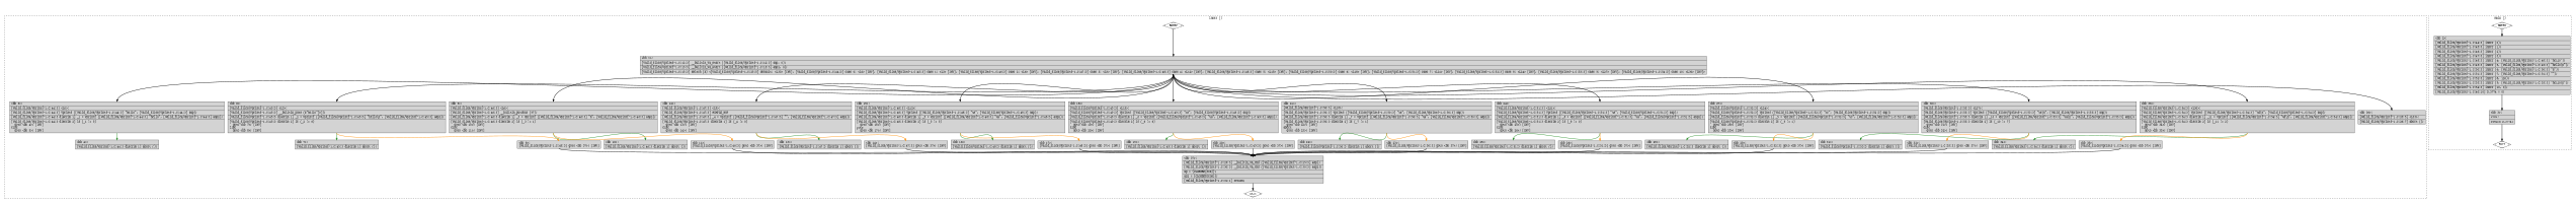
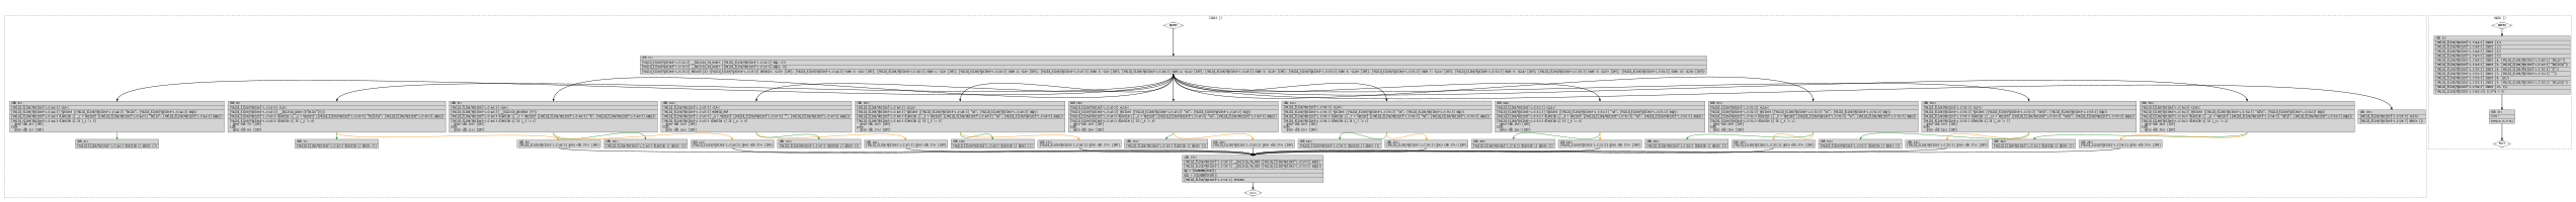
  digraph {
    fontname="Courier Prime"
    node [fillcolor=lightgrey fontname="Courier Prime" shape=record style=filled]
    edge [constraint=true fontname="Courier Prime" headport=n style="solid,bold" tailport=s color=black weight=10]
    n1 [fillcolor=white label=ENTRY shape=Mdiamond]
    n2 [fillcolor=white label=EXIT shape=Mdiamond]
    n3 [label="{\<bb\ 2\>:\l|[valid_files/vprintf-1.c:12:3]\ __builtin_va_start\ ([valid_files/vprintf-1.c:12:3]\ &ap,\ 0);\l|[valid_files/vprintf-1.c:13:3]\ __builtin_va_start\ ([valid_files/vprintf-1.c:13:3]\ &ap2,\ 0);\l|[valid_files/vprintf-1.c:15:3]\ switch\ (x)\ \<[valid_files/vprintf-1.c:25:5]\ default:\ \<L33\>\ [INV],\ [valid_files/vprintf-1.c:44:3]\ case\ 0:\ \<L0\>\ [INV],\ [valid_files/vprintf-1.c:45:3]\ case\ 1:\ \<L3\>\ [INV],\ [valid_files/vprintf-1.c:46:3]\ case\ 2:\ \<L6\>\ [INV],\ [valid_files/vprintf-1.c:47:3]\ case\ 3:\ \<L9\>\ [INV],\ [valid_files/vprintf-1.c:48:3]\ case\ 4:\ \<L12\>\ [INV],\ [valid_files/vprintf-1.c:49:3]\ case\ 5:\ \<L15\>\ [INV],\ [valid_files/vprintf-1.c:50:3]\ case\ 6:\ \<L18\>\ [INV],\ [valid_files/vprintf-1.c:51:3]\ case\ 7:\ \<L21\>\ [INV],\ [valid_files/vprintf-1.c:52:3]\ case\ 8:\ \<L24\>\ [INV],\ [valid_files/vprintf-1.c:53:3]\ case\ 9:\ \<L27\>\ [INV],\ [valid_files/vprintf-1.c:54:3]\ case\ 10:\ \<L30\>\ [INV]\>\l}"]
    n4 [label="{\<bb\ 3\>:\l|[valid_files/vprintf-1.c:44:3]\ \<L0\>:\l|[valid_files/vprintf-1.c:44:3]\ vprintf\ ([valid_files/vprintf-1.c:44:3]\ \"hello\",\ [valid_files/vprintf-1.c:44:3]\ &ap);\l|[valid_files/vprintf-1.c:44:3\ discrim\ 1]\ _1\ =\ vprintf\ ([valid_files/vprintf-1.c:44:3]\ \"hello\",\ [valid_files/vprintf-1.c:44:3]\ &ap2);\l|[valid_files/vprintf-1.c:44:3\ discrim\ 2]\ if\ (_1\ !=\ 5)\l\ \ goto\ \<bb\ 4\>;\ [INV]\lelse\l\ \ goto\ \<bb\ 5\>;\ [INV]\l}"]
    n5 [label="{\<bb\ 6\>:\l|[valid_files/vprintf-1.c:45:3]\ \<L3\>:\l|[valid_files/vprintf-1.c:45:3]\ __builtin_puts\ (&\"hello\"[0]);\l|[valid_files/vprintf-1.c:45:3\ discrim\ 1]\ _2\ =\ vprintf\ ([valid_files/vprintf-1.c:45:3]\ \"hello\\n\",\ [valid_files/vprintf-1.c:45:3]\ &ap2);\l|[valid_files/vprintf-1.c:45:3\ discrim\ 2]\ if\ (_2\ !=\ 6)\l\ \ goto\ \<bb\ 7\>;\ [INV]\lelse\l\ \ goto\ \<bb\ 8\>;\ [INV]\l}"]
    n6 [label="{\<bb\ 9\>:\l|[valid_files/vprintf-1.c:46:3]\ \<L6\>:\l|[valid_files/vprintf-1.c:46:3]\ __builtin_putchar\ (97);\l|[valid_files/vprintf-1.c:46:3\ discrim\ 1]\ _3\ =\ vprintf\ ([valid_files/vprintf-1.c:46:3]\ \"a\",\ [valid_files/vprintf-1.c:46:3]\ &ap2);\l|[valid_files/vprintf-1.c:46:3\ discrim\ 2]\ if\ (_3\ !=\ 1)\l\ \ goto\ \<bb\ 10\>;\ [INV]\lelse\l\ \ goto\ \<bb\ 11\>;\ [INV]\l}"]
    n7 [label="{\<bb\ 12\>:\l|[valid_files/vprintf-1.c:47:3]\ \<L9\>:\l|[valid_files/vprintf-1.c:47:3]\ GIMPLE_NOP\l|[valid_files/vprintf-1.c:47:3]\ _4\ =\ vprintf\ ([valid_files/vprintf-1.c:47:3]\ \"\",\ [valid_files/vprintf-1.c:47:3]\ &ap2);\l|[valid_files/vprintf-1.c:47:3\ discrim\ 1]\ if\ (_4\ !=\ 0)\l\ \ goto\ \<bb\ 13\>;\ [INV]\lelse\l\ \ goto\ \<bb\ 14\>;\ [INV]\l}"]
    n8 [label="{\<bb\ 15\>:\l|[valid_files/vprintf-1.c:48:3]\ \<L12\>:\l|[valid_files/vprintf-1.c:48:3]\ vprintf\ ([valid_files/vprintf-1.c:48:3]\ \"%s\",\ [valid_files/vprintf-1.c:48:3]\ &ap);\l|[valid_files/vprintf-1.c:48:3\ discrim\ 1]\ _5\ =\ vprintf\ ([valid_files/vprintf-1.c:48:3]\ \"%s\",\ [valid_files/vprintf-1.c:48:3]\ &ap2);\l|[valid_files/vprintf-1.c:48:3\ discrim\ 2]\ if\ (_5\ !=\ 5)\l\ \ goto\ \<bb\ 16\>;\ [INV]\lputs\l\ \ goto\ \<bb\ 17\>;\ [INV]\l}"]
    n9 [label="{\<bb\ 18\>:\l|[valid_files/vprintf-1.c:49:3]\ \<L15\>:\l|[valid_files/vprintf-1.c:49:3]\ vprintf\ ([valid_files/vprintf-1.c:49:3]\ \"%s\",\ [valid_files/vprintf-1.c:49:3]\ &ap);\l|[valid_files/vprintf-1.c:49:3\ discrim\ 1]\ _6\ =\ vprintf\ ([valid_files/vprintf-1.c:49:3]\ \"%s\",\ [valid_files/vprintf-1.c:49:3]\ &ap2);\l|[valid_files/vprintf-1.c:49:3\ discrim\ 2]\ if\ (_6\ !=\ 6)\l\ \ goto\ \<bb\ 19\>;\ [INV]\lelse\l\ \ goto\ \<bb\ 20\>;\ [INV]\l}"]
-   n10 [label="{\<bb\ 21\>:\l|[valid_files/vprintf-1.c:50:3]\ \<L18\>:\l|[valid_files/vprintf-1.c:50:3]\ vprintf\ ([valid_files/vprintf-1.c:50:3]\ \"%s\",\ [valid_files/vprintf-1.c:50:3]\ &ap);\l|[valid_files/vprintf-1.c:50:3\ discrim\ 1]\ _7\ =\ vprintf\ ([valid_files/vprintf-1.c:50:3]\ \"%s\",\ [valid_files/vprintf-1.c:50:3]\ &ap2);\l|[valid_files/vprintf-1.c:50:3\ discrim\ 2]\ if\ (_7\ !=\ 1)\l\ \ goto\ \<bb\ 22\>;\ [INV]\labort\l\ \ goto\ \<bb\ 23\>;\ [INV]\l}"]
+   n10 [label="{\<bb\ 21\>:\l|[valid_files/vprintf-1.c:50:3]\ \<L18\>:\l|[valid_files/vprintf-1.c:50:3]\ vprintf\ ([valid_files/vprintf-1.c:50:3]\ \"%s\",\ [valid_files/vprintf-1.c:50:3]\ &ap);\l|[valid_files/vprintf-1.c:50:3\ discrim\ 1]\ _7\ =\ vprintf\ ([valid_files/vprintf-1.c:50:3]\ \"%s\",\ [valid_files/vprintf-1.c:50:3]\ &ap2);\l|[valid_files/vprintf-1.c:50:3\ discrim\ 2]\ if\ (_7\ !=\ 1)\l\ \ goto\ \<bb\ 22\>;\ [INV]\lelse\l\ \ goto\ \<bb\ 23\>;\ [INV]\l}"]
    n11 [label="{\<bb\ 24\>:\l|[valid_files/vprintf-1.c:51:3]\ \<L21\>:\l|[valid_files/vprintf-1.c:51:3]\ vprintf\ ([valid_files/vprintf-1.c:51:3]\ \"%s\",\ [valid_files/vprintf-1.c:51:3]\ &ap);\l|[valid_files/vprintf-1.c:51:3\ discrim\ 1]\ _8\ =\ vprintf\ ([valid_files/vprintf-1.c:51:3]\ \"%s\",\ [valid_files/vprintf-1.c:51:3]\ &ap2);\l|[valid_files/vprintf-1.c:51:3\ discrim\ 2]\ if\ (_8\ !=\ 0)\l\ \ goto\ \<bb\ 25\>;\ [INV]\lelse\l\ \ goto\ \<bb\ 26\>;\ [INV]\l}"]
    n12 [label="{\<bb\ 27\>:\l|[valid_files/vprintf-1.c:52:3]\ \<L24\>:\l|[valid_files/vprintf-1.c:52:3]\ vprintf\ ([valid_files/vprintf-1.c:52:3]\ \"%c\",\ [valid_files/vprintf-1.c:52:3]\ &ap);\l|[valid_files/vprintf-1.c:52:3\ discrim\ 1]\ _9\ =\ vprintf\ ([valid_files/vprintf-1.c:52:3]\ \"%c\",\ [valid_files/vprintf-1.c:52:3]\ &ap2);\l|[valid_files/vprintf-1.c:52:3\ discrim\ 2]\ if\ (_9\ !=\ 1)\l\ \ goto\ \<bb\ 28\>;\ [INV]\lelse\l\ \ goto\ \<bb\ 29\>;\ [INV]\l}"]
    n13 [label="{\<bb\ 30\>:\l|[valid_files/vprintf-1.c:53:3]\ \<L27\>:\l|[valid_files/vprintf-1.c:53:3]\ vprintf\ ([valid_files/vprintf-1.c:53:3]\ \"%s\\n\",\ [valid_files/vprintf-1.c:53:3]\ &ap);\l|[valid_files/vprintf-1.c:53:3\ discrim\ 1]\ _10\ =\ vprintf\ ([valid_files/vprintf-1.c:53:3]\ \"%s\\n\",\ [valid_files/vprintf-1.c:53:3]\ &ap2);\l|[valid_files/vprintf-1.c:53:3\ discrim\ 2]\ if\ (_10\ !=\ 7)\l\ \ goto\ \<bb\ 31\>;\ [INV]\lelse\l\ \ goto\ \<bb\ 32\>;\ [INV]\l}"]
    n14 [label="{\<bb\ 33\>:\l|[valid_files/vprintf-1.c:54:3]\ \<L30\>:\l|[valid_files/vprintf-1.c:54:3]\ vprintf\ ([valid_files/vprintf-1.c:54:3]\ \"%d\\n\",\ [valid_files/vprintf-1.c:54:3]\ &ap);\l|[valid_files/vprintf-1.c:54:3\ discrim\ 1]\ _11\ =\ vprintf\ ([valid_files/vprintf-1.c:54:3]\ \"%d\\n\",\ [valid_files/vprintf-1.c:54:3]\ &ap2);\l|[valid_files/vprintf-1.c:54:3\ discrim\ 2]\ if\ (_11\ !=\ 2)\l\ \ goto\ \<bb\ 34\>;\ [INV]\lelse\l\ \ goto\ \<bb\ 35\>;\ [INV]\l}"]
    n15 [label="{\<bb\ 36\>:\l|[valid_files/vprintf-1.c:25:5]\ \<L33\>:\l|[valid_files/vprintf-1.c:26:7]\ abort\ ();\l}"]
    n16 [label="{\<bb\ 4\>:\l|[valid_files/vprintf-1.c:44:3\ discrim\ 1]\ abort\ ();\l}"]
    n17 [label="{\<bb\ 37\>:\l|[valid_files/vprintf-1.c:29:3]\ __builtin_va_end\ ([valid_files/vprintf-1.c:29:3]\ &ap);\l|[valid_files/vprintf-1.c:30:3]\ __builtin_va_end\ ([valid_files/vprintf-1.c:30:3]\ &ap2);\l|ap\ =\ \{CLOBBER(eos)\};\l|ap2\ =\ \{CLOBBER(eos)\};\l|[valid_files/vprintf-1.c:31:1]\ return;\l}"]
    n18 [label="{\<bb\ 7\>:\l|[valid_files/vprintf-1.c:45:3\ discrim\ 1]\ abort\ ();\l}"]
    n19 [label="{\<bb\ 8\>:\l[valid_files/vprintf-1.c:45:3]\ goto\ \<bb\ 37\>;\ [INV]\l}"]
    n20 [label="{\<bb\ 10\>:\l|[valid_files/vprintf-1.c:46:3\ discrim\ 1]\ abort\ ();\l}"]
    n21 [label="{\<bb\ 11\>:\l[valid_files/vprintf-1.c:46:3]\ goto\ \<bb\ 37\>;\ [INV]\l}"]
    n22 [label="{\<bb\ 13\>:\l|[valid_files/vprintf-1.c:47:3\ discrim\ 1]\ abort\ ();\l}"]
    n23 [label="{\<bb\ 14\>:\l[valid_files/vprintf-1.c:47:3]\ goto\ \<bb\ 37\>;\ [INV]\l}"]
    n24 [label="{\<bb\ 16\>:\l|[valid_files/vprintf-1.c:48:3\ discrim\ 1]\ abort\ ();\l}"]
    n25 [label="{\<bb\ 17\>:\l[valid_files/vprintf-1.c:48:3]\ goto\ \<bb\ 37\>;\ [INV]\l}"]
    n26 [label="{\<bb\ 19\>:\l|[valid_files/vprintf-1.c:49:3\ discrim\ 1]\ abort\ ();\l}"]
    n27 [label="{\<bb\ 20\>:\l[valid_files/vprintf-1.c:49:3]\ goto\ \<bb\ 37\>;\ [INV]\l}"]
    n28 [label="{\<bb\ 22\>:\l|[valid_files/vprintf-1.c:50:3\ discrim\ 1]\ abort\ ();\l}"]
    n29 [label="{\<bb\ 23\>:\l[valid_files/vprintf-1.c:50:3]\ goto\ \<bb\ 37\>;\ [INV]\l}"]
    n30 [label="{\<bb\ 25\>:\l|[valid_files/vprintf-1.c:51:3\ discrim\ 1]\ abort\ ();\l}"]
    n31 [label="{\<bb\ 26\>:\l[valid_files/vprintf-1.c:51:3]\ goto\ \<bb\ 37\>;\ [INV]\l}"]
    n32 [label="{\<bb\ 28\>:\l|[valid_files/vprintf-1.c:52:3\ discrim\ 1]\ abort\ ();\l}"]
    n33 [label="{\<bb\ 29\>:\l[valid_files/vprintf-1.c:52:3]\ goto\ \<bb\ 37\>;\ [INV]\l}"]
    n34 [label="{\<bb\ 31\>:\l|[valid_files/vprintf-1.c:53:3\ discrim\ 1]\ abort\ ();\l}"]
    n35 [label="{\<bb\ 32\>:\l[valid_files/vprintf-1.c:53:3]\ goto\ \<bb\ 37\>;\ [INV]\l}"]
    n36 [label="{\<bb\ 34\>:\l|[valid_files/vprintf-1.c:54:3\ discrim\ 1]\ abort\ ();\l}"]
    n37 [label="{\<bb\ 35\>:\l[valid_files/vprintf-1.c:54:3]\ goto\ \<bb\ 37\>;\ [INV]\l}"]
    n38 [fillcolor=white label=ENTRY shape=Mdiamond]
    n39 [fillcolor=white label=EXIT shape=Mdiamond]
    n40 [label="{\<bb\ 2\>:\l|[valid_files/vprintf-1.c:44:3]\ inner\ (0);\l|[valid_files/vprintf-1.c:45:3]\ inner\ (1);\l|[valid_files/vprintf-1.c:46:3]\ inner\ (2);\l|[valid_files/vprintf-1.c:47:3]\ inner\ (3);\l|[valid_files/vprintf-1.c:48:3]\ inner\ (4,\ [valid_files/vprintf-1.c:48:3]\ \"hello\");\l|[valid_files/vprintf-1.c:49:3]\ inner\ (5,\ [valid_files/vprintf-1.c:49:3]\ \"hello\\n\");\l|[valid_files/vprintf-1.c:50:3]\ inner\ (6,\ [valid_files/vprintf-1.c:50:3]\ \"a\");\l|[valid_files/vprintf-1.c:51:3]\ inner\ (7,\ [valid_files/vprintf-1.c:51:3]\ \"\");\l|[valid_files/vprintf-1.c:52:3]\ inner\ (8,\ 120);\l|[valid_files/vprintf-1.c:53:3]\ inner\ (9,\ [valid_files/vprintf-1.c:53:3]\ \"hello\\n\");\l|[valid_files/vprintf-1.c:54:3]\ inner\ (10,\ 0);\l|[valid_files/vprintf-1.c:40:10]\ D.3774\ =\ 0;\l}"]
    n41 [label="{\<bb\ 3\>:\l|\<L0\>:\l|return\ D.3774;\l}"]
    subgraph cluster_1 {
      color=black
      label="inner ()"
      style=dashed
      n1
      n2
      n3
      n4
      n5
      n6
      n7
      n8
      n9
      n10
      n11
      n12
      n13
      n14
      n15
      n16
      n17
      n18
      n19
      n20
      n21
      n22
      n23
      n24
      n25
      n26
      n27
      n28
      n29
      n30
      n31
      n32
      n33
      n34
      n35
      n36
      n37
    }
    subgraph cluster_2 {
      color=black
      label="main ()"
      style=dashed
      n38
      n39
      n40
      n41
    }
    n1 -> n2 [style=invis color="" weight=""]
    n1 -> n3 [weight=100]
    n3 -> n4
    n3 -> n5
    n3 -> n6
    n3 -> n7
    n3 -> n8
    n3 -> n9
    n3 -> n10
    n3 -> n11
    n3 -> n12
    n3 -> n13
    n3 -> n14
    n3 -> n15
    n4 -> n16 [color=forestgreen]
    n5 -> n18 [color=forestgreen]
    n5 -> n19 [color=darkorange]
    n6 -> n20 [color=forestgreen]
    n6 -> n21 [color=darkorange]
    n7 -> n22 [color=forestgreen]
    n7 -> n23 [color=darkorange]
    n8 -> n24 [color=forestgreen]
    n8 -> n25 [color=darkorange]
    n9 -> n26 [color=forestgreen]
    n9 -> n27 [color=darkorange]
    n10 -> n28 [color=forestgreen]
    n10 -> n29 [color=darkorange]
    n11 -> n30 [color=forestgreen]
    n11 -> n31 [color=darkorange]
    n12 -> n32 [color=forestgreen]
    n12 -> n33 [color=darkorange]
    n13 -> n34 [color=forestgreen]
    n13 -> n35 [color=darkorange]
    n14 -> n36 [color=forestgreen]
    n14 -> n37 [color=darkorange]
    n17 -> n2
    n19 -> n17 [weight=100]
    n21 -> n17 [weight=100]
    n23 -> n17 [weight=100]
    n25 -> n17 [weight=100]
    n27 -> n17 [weight=100]
    n29 -> n17 [weight=100]
    n31 -> n17 [weight=100]
    n33 -> n17 [weight=100]
    n35 -> n17 [weight=100]
    n37 -> n17 [weight=100]
    n38 -> n39 [style=invis color="" weight=""]
    n38 -> n40 [weight=100]
    n40 -> n41 [weight=100]
    n41 -> n39
  }
